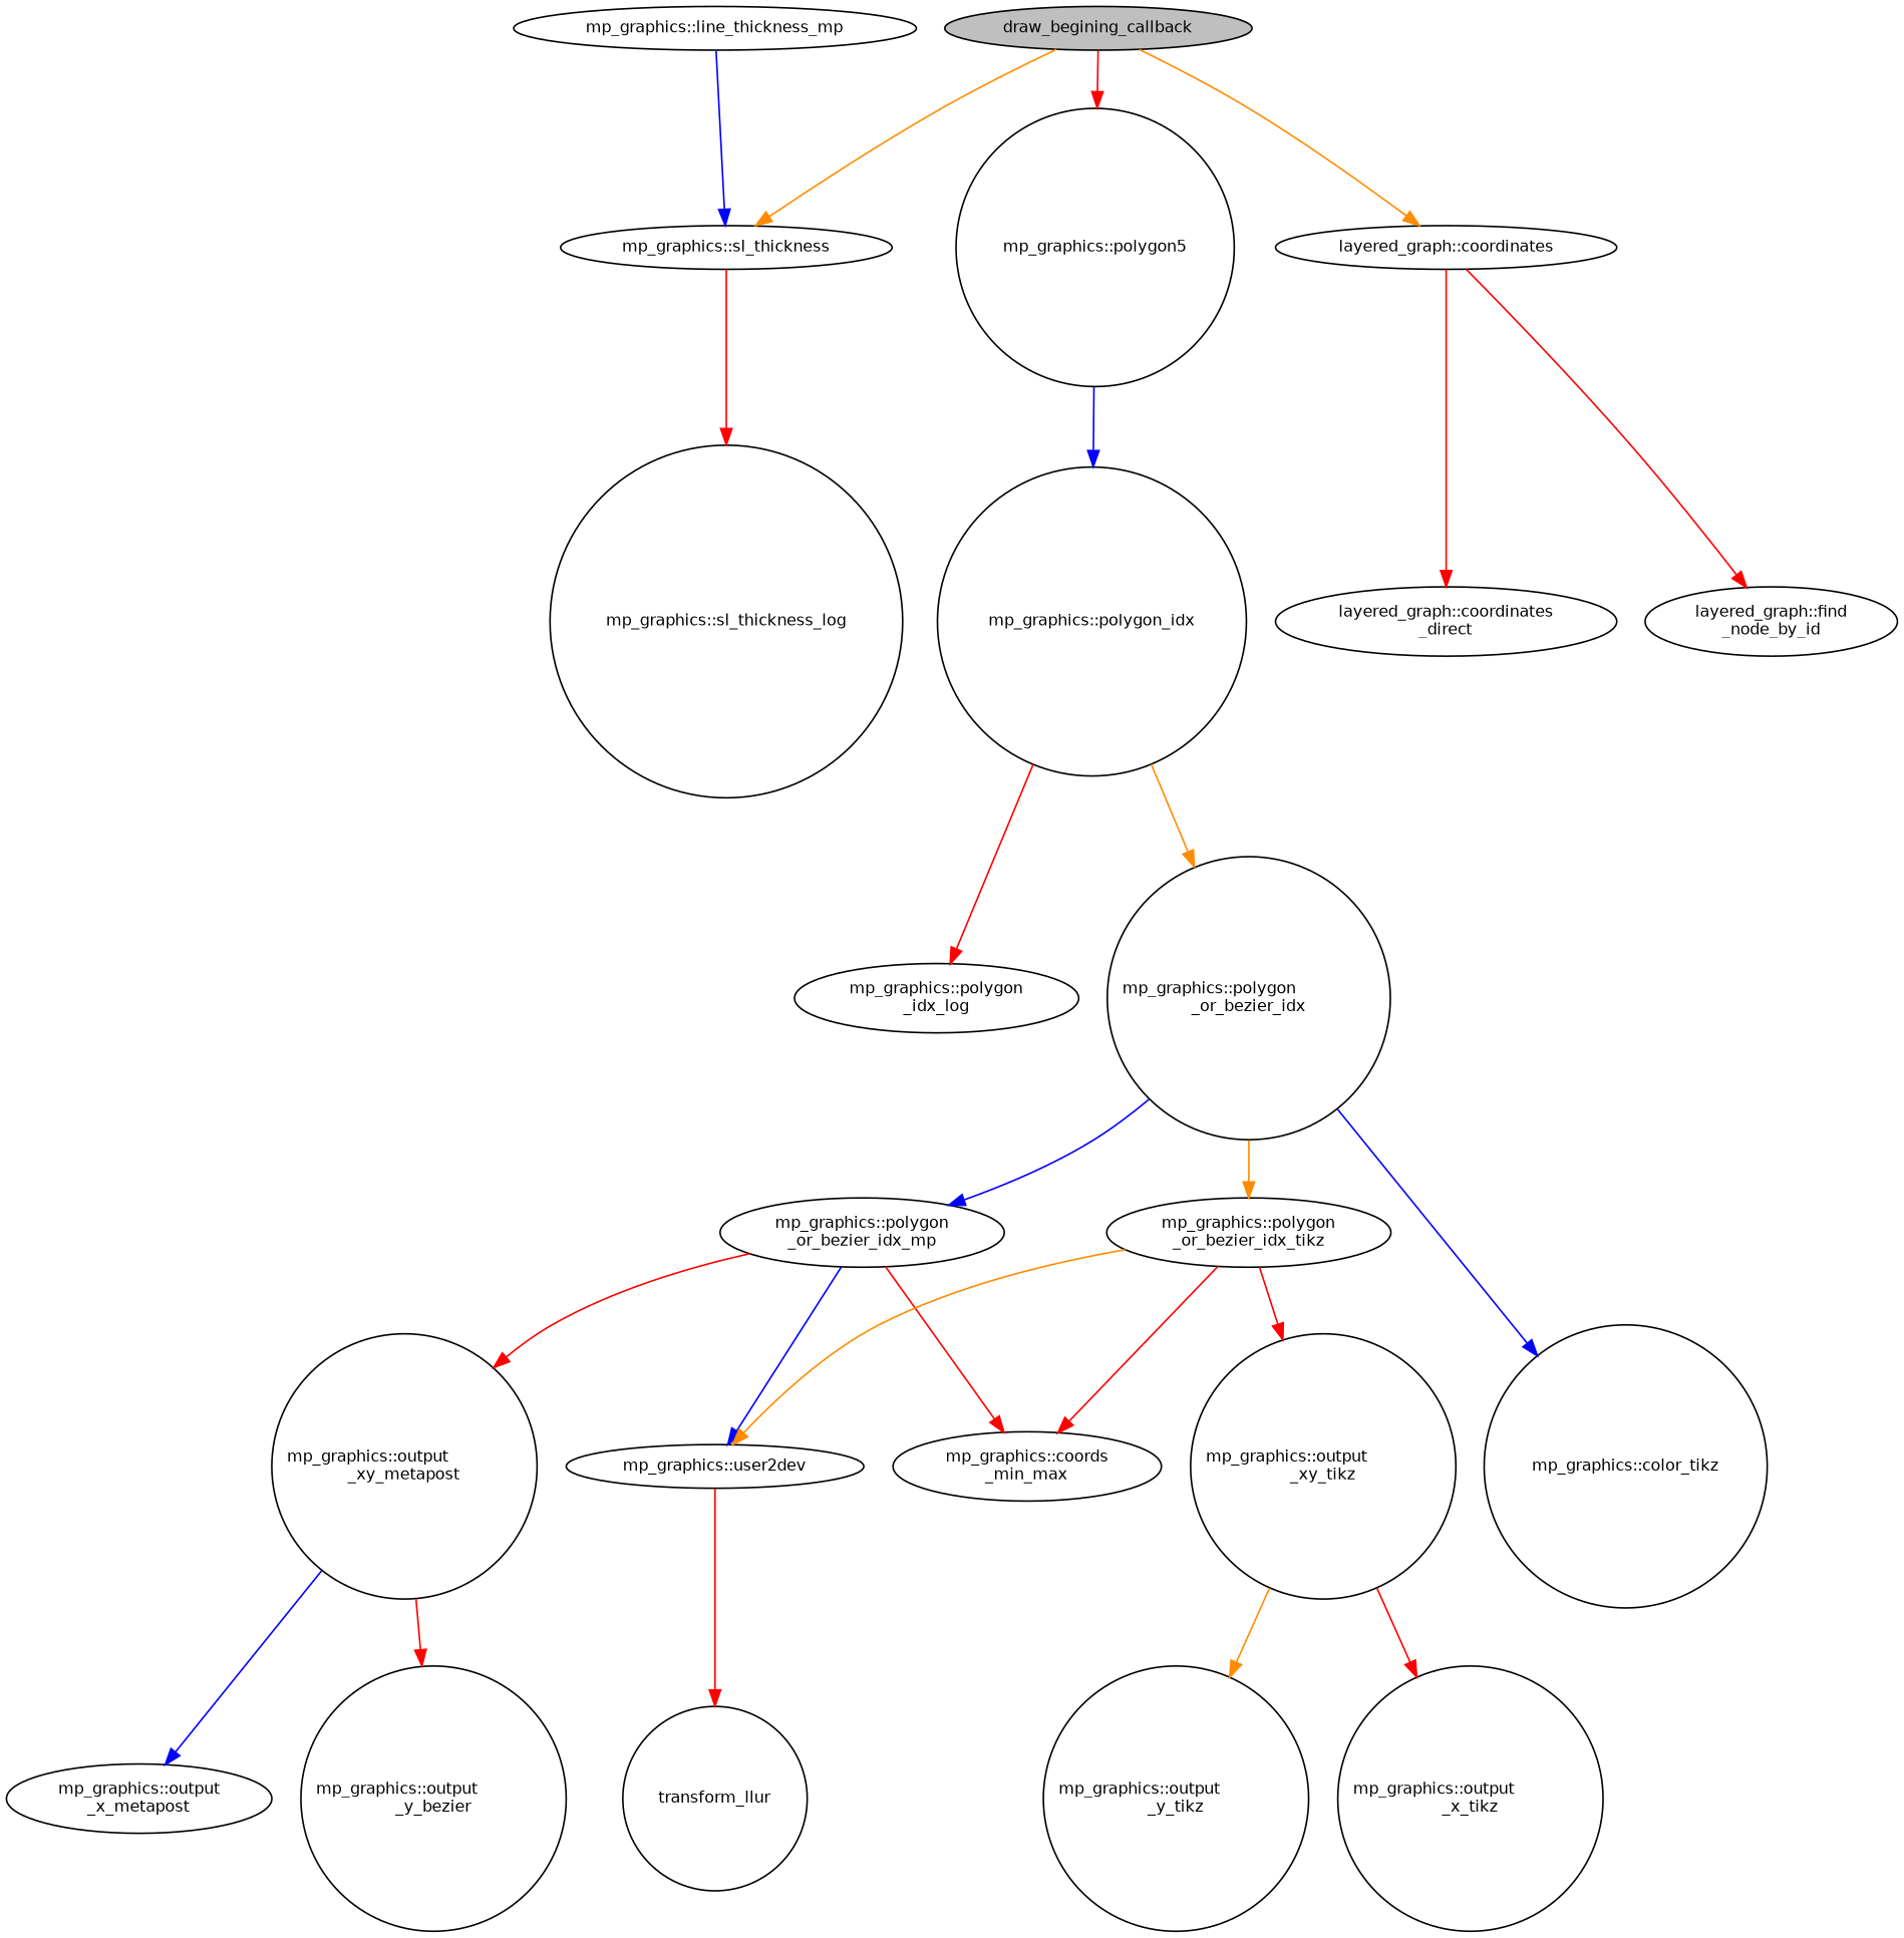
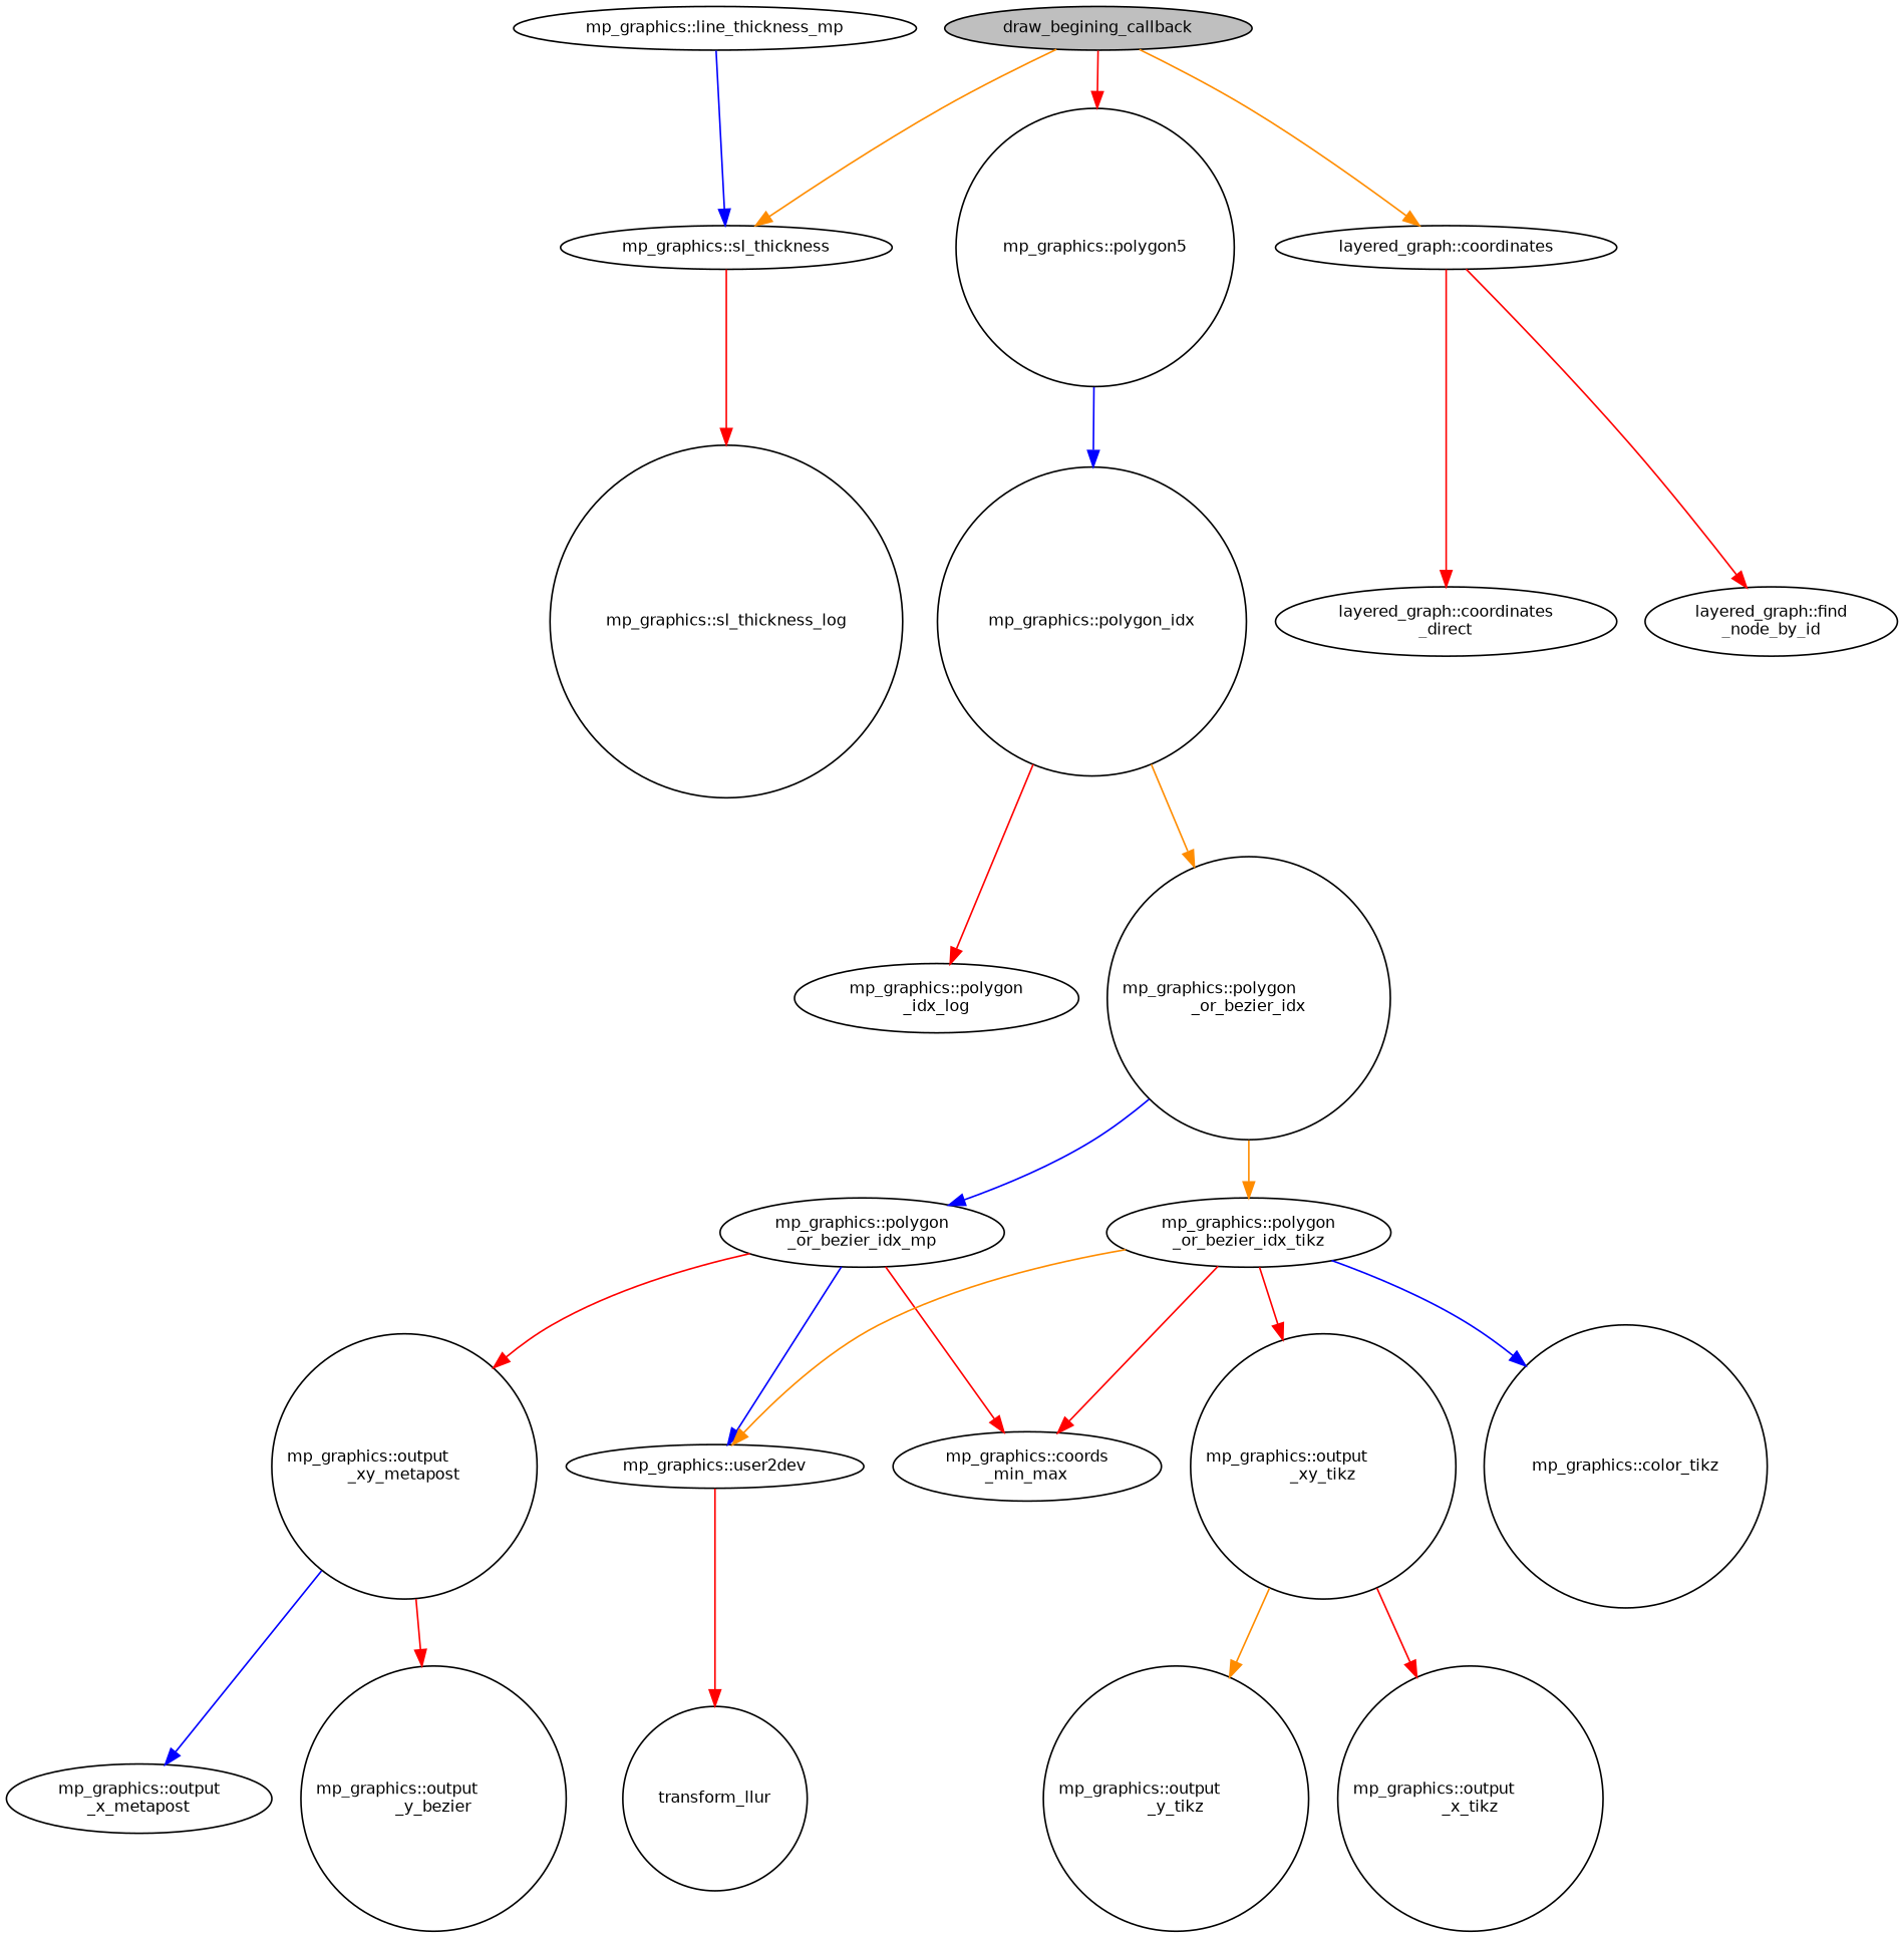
  digraph {
    rankdir=TB
    node [color=black fillcolor=white fontname=Helvetica fontsize=10 shape=ellipse style=filled]
    edge [color=red fontname=Helvetica fontsize=10 labelfontname=Helvetica labelfontsize=10 style=solid]
    n1 [fillcolor=grey75 fontcolor=black height=0.2 label=draw_begining_callback width=0.4]
    n2 [height=0.2 label="mp_graphics::sl_thickness" width=0.4]
    n3 [height=0.2 label="layered_graph::coordinates" width=0.4]
    n4 [height=0.2 label="mp_graphics::polygon5" shape=circle width=0.4]
    n5 [height=0.2 label="mp_graphics::sl_thickness_log" shape=circle width=0.4]
    n6 [height=0.2 label="layered_graph::find\l_node_by_id" width=0.4]
    n7 [height=0.2 label="layered_graph::coordinates\l_direct" width=0.4]
    n8 [height=0.2 label="mp_graphics::polygon_idx" shape=circle width=0.4]
    n9 [height=0.2 label="mp_graphics::line_thickness_mp" width=0.4]
    n10 [height=0.2 label="mp_graphics::polygon\l_idx_log" width=0.4]
    n11 [height=0.2 label="mp_graphics::polygon\l_or_bezier_idx" shape=circle width=0.4]
    n12 [height=0.2 label="mp_graphics::polygon\l_or_bezier_idx_mp" width=0.4]
    n13 [height=0.2 label="mp_graphics::polygon\l_or_bezier_idx_tikz" width=0.4]
    n14 [height=0.2 label="mp_graphics::coords\l_min_max" width=0.4]
    n15 [height=0.2 label="mp_graphics::user2dev" width=0.4]
    n16 [height=0.2 label="mp_graphics::output\l_xy_metapost" shape=circle width=0.4]
    n17 [height=0.2 label="mp_graphics::color_tikz" shape=circle width=0.4]
    n18 [height=0.2 label="mp_graphics::output\l_xy_tikz" shape=circle width=0.4]
    n19 [height=0.2 label=transform_llur shape=circle width=0.4]
    n20 [height=0.2 label="mp_graphics::output\l_x_metapost" width=0.4]
    n21 [height=0.2 label="mp_graphics::output\l_y_bezier" shape=circle width=0.4]
    n22 [height=0.2 label="mp_graphics::output\l_x_tikz" shape=circle width=0.4]
    n23 [height=0.2 label="mp_graphics::output\l_y_tikz" shape=circle width=0.4]
    n1 -> n2 [color=darkorange]
    n1 -> n3 [color=darkorange]
    n1 -> n4
    n2 -> n5
    n3 -> n6
    n3 -> n7
    n4 -> n8 [color=blue]
    n8 -> n10
    n8 -> n11 [color=darkorange]
    n9 -> n2 [color=blue]
    n11 -> n12 [color=blue]
    n11 -> n13 [color=darkorange]
    n12 -> n14
    n12 -> n15 [color=blue]
    n12 -> n16
    n13 -> n14
    n13 -> n15 [color=darkorange]
-   n11 -> n17 [color=blue]
+   n13 -> n17 [color=blue]
    n13 -> n18
    n15 -> n19
    n16 -> n20 [color=blue]
    n16 -> n21
    n18 -> n22
    n18 -> n23 [color=darkorange]
  }
